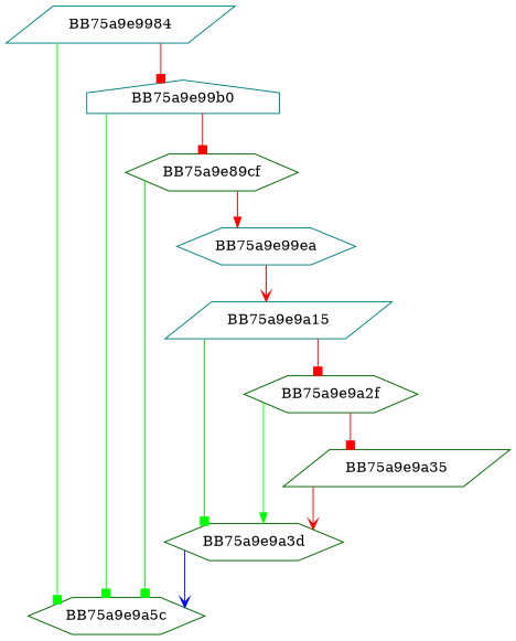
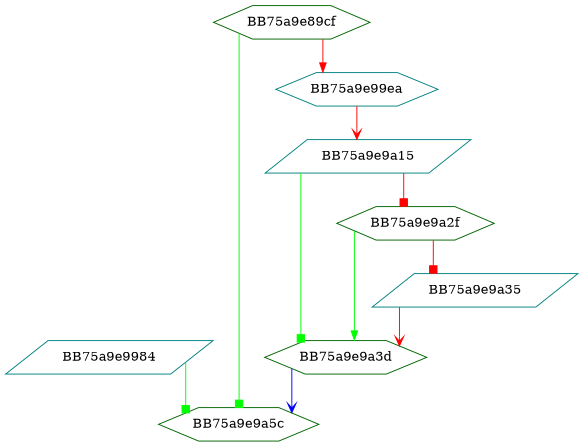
  digraph {
    splines=ortho
    node [color=teal shape=hexagon]
    edge [arrowhead=box color=red]
    BB75a9e9a5c [color=darkgreen]
    BB75a9e9984 [shape=parallelogram]
-   BB75a9e99b0 [shape=house]
    n4 [color=darkgreen label=BB75a9e89cf]
    BB75a9e99ea
    BB75a9e9a15 [shape=parallelogram]
    n7 [color=darkgreen label=BB75a9e9a3d]
    BB75a9e9a2f [color=darkgreen]
-   BB75a9e9a35 [color=darkgreen shape=parallelogram]
+   BB75a9e9a35 [shape=parallelogram]
    BB75a9e9984 -> BB75a9e9a5c [color=green]
-   BB75a9e9984 -> BB75a9e99b0
-   BB75a9e99b0 -> BB75a9e9a5c [color=green]
-   BB75a9e99b0 -> n4
    n4 -> BB75a9e9a5c [color=green]
    n4 -> BB75a9e99ea [arrowhead=normal]
    BB75a9e99ea -> BB75a9e9a15 [arrowhead=vee]
    BB75a9e9a15 -> n7 [color=green]
    BB75a9e9a15 -> BB75a9e9a2f
    n7 -> BB75a9e9a5c [arrowhead=vee color=blue]
    BB75a9e9a2f -> n7 [arrowhead=normal color=green]
    BB75a9e9a2f -> BB75a9e9a35
    BB75a9e9a35 -> n7 [arrowhead=vee]
  }
